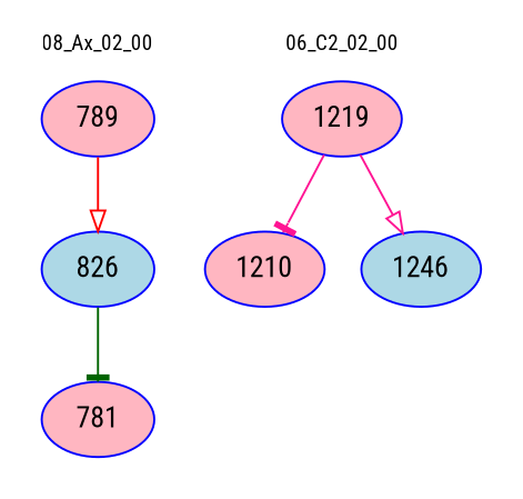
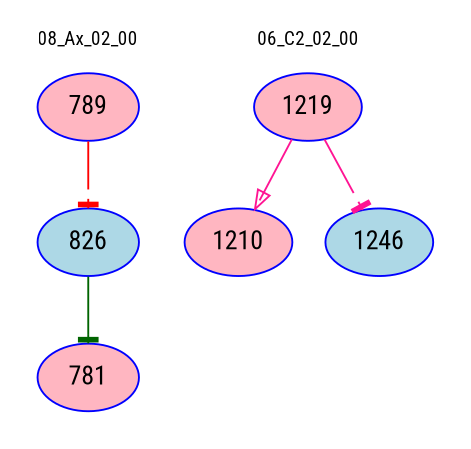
  digraph {
    fontname="Roboto Condensed"
    node [color=blue fillcolor=lightpink fontname="Roboto Condensed" style=filled]
    edge [arrowhead=onormal color=deeppink fontname="Roboto Condensed"]
    n1 [label=789]
    n2 [label=781]
    n3 [fillcolor=lightblue label=826]
    n4 [label=1219]
    n5 [label=1210]
    n6 [fillcolor=lightblue label=1246]
    subgraph cluster_1 {
      color=white
      fontsize=10
      label="08_Ax_02_00"
      n1
      n2
      n3
    }
    subgraph cluster_2 {
      color=white
      fontsize=10
      label="06_C2_02_00"
      n4
      n5
      n6
    }
-   n1 -> n3 [color=red]
+   n1 -> n3 [arrowhead=tee color=red]
    n3 -> n2 [arrowhead=tee color=darkgreen]
-   n4 -> n5 [arrowhead=tee]
-   n4 -> n6
+   n4 -> n5
+   n4 -> n6 [arrowhead=tee]
  }
